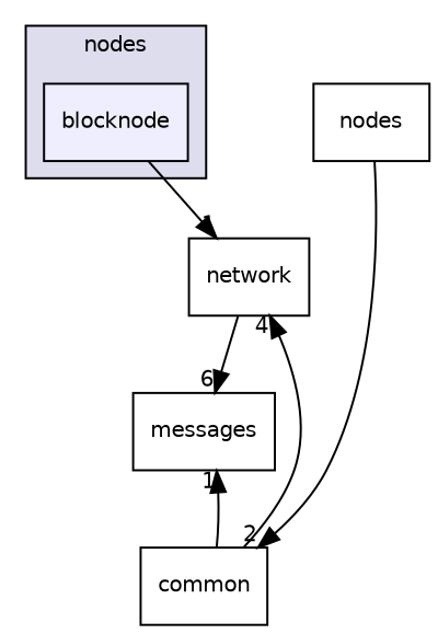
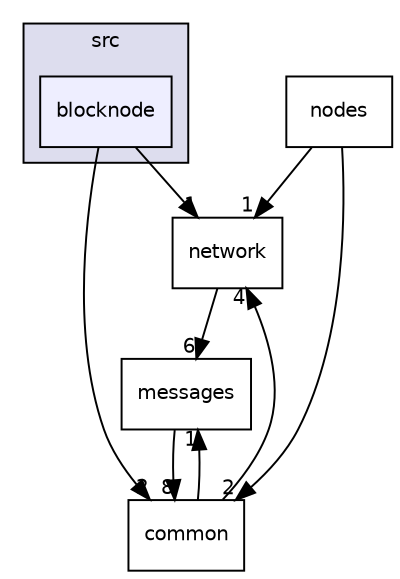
  digraph {
    compound=true
    node [fontname=Helvetica fontsize=10 shape=box]
    edge [headlabel=1 labeldistance=1.5 labelfontname=Helvetica labelfontsize=10]
    n1 [fillcolor="#eeeeff" label=blocknode pencolor=black style=filled]
    n2 [label=network]
    n3 [label=common]
    n4 [label=messages]
    n5 [label=nodes]
    subgraph cluster_1 {
      bgcolor="#ddddee"
      fontname=Helvetica
      fontsize=10
-     label=nodes
+     label=src
      pencolor=black
      n1
    }
    n1 -> n2
+   n1 -> n3 [headlabel=2]
    n2 -> n4 [headlabel=6]
    n3 -> n2 [headlabel=4]
    n3 -> n4
+   n4 -> n3 [headlabel=8]
+   n5 -> n2
    n5 -> n3 [headlabel=2]
  }
